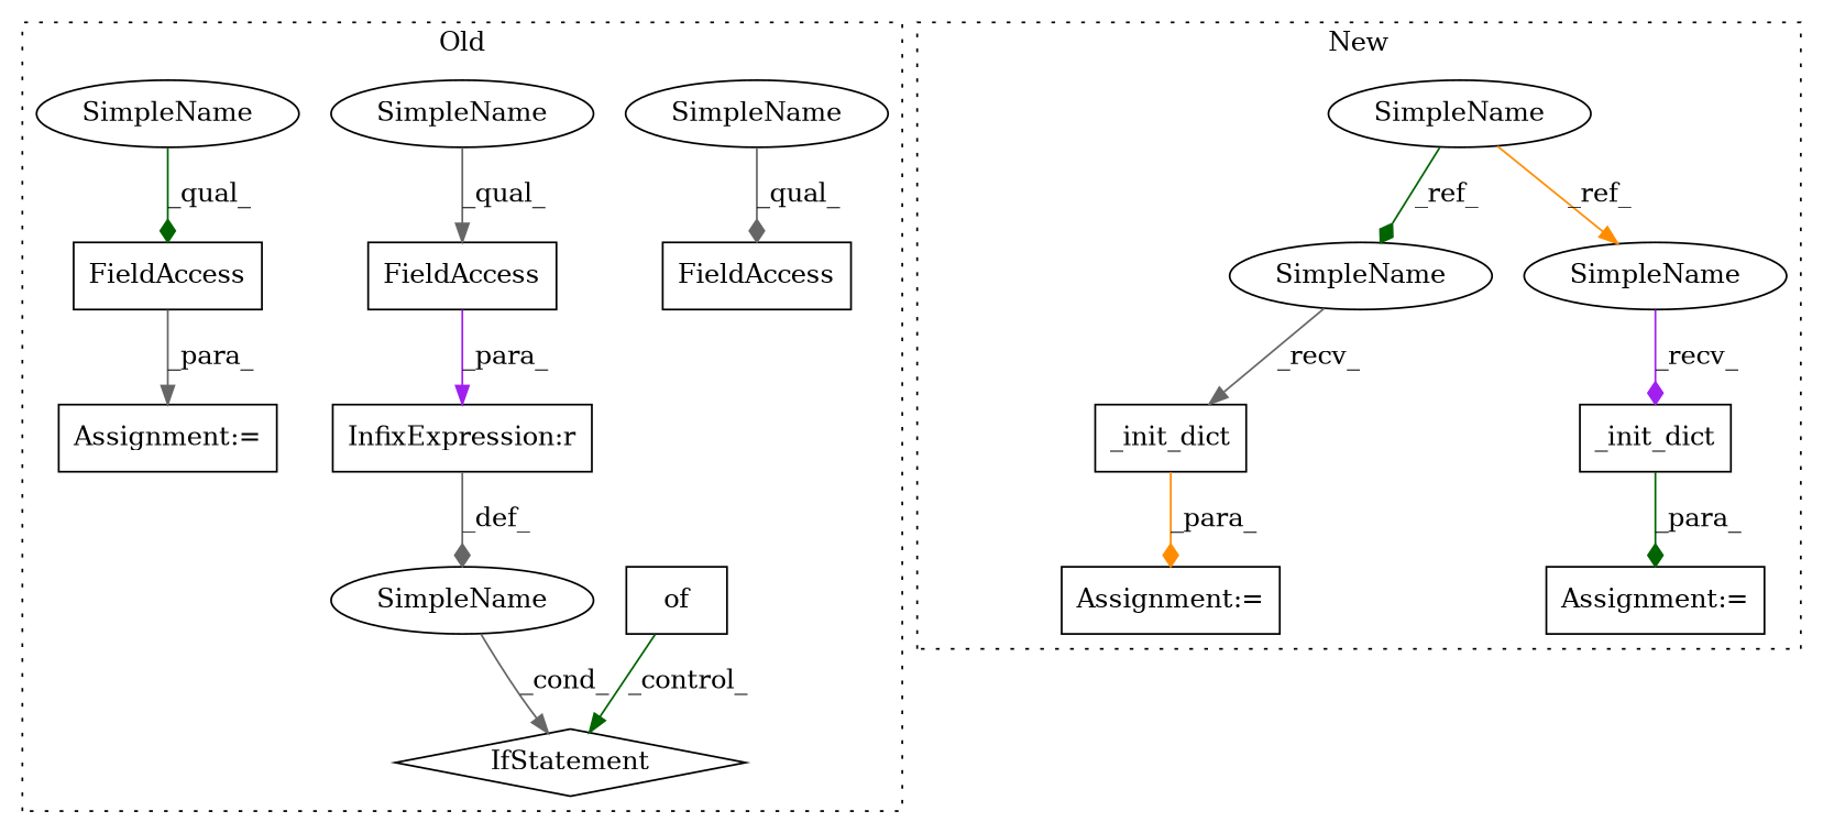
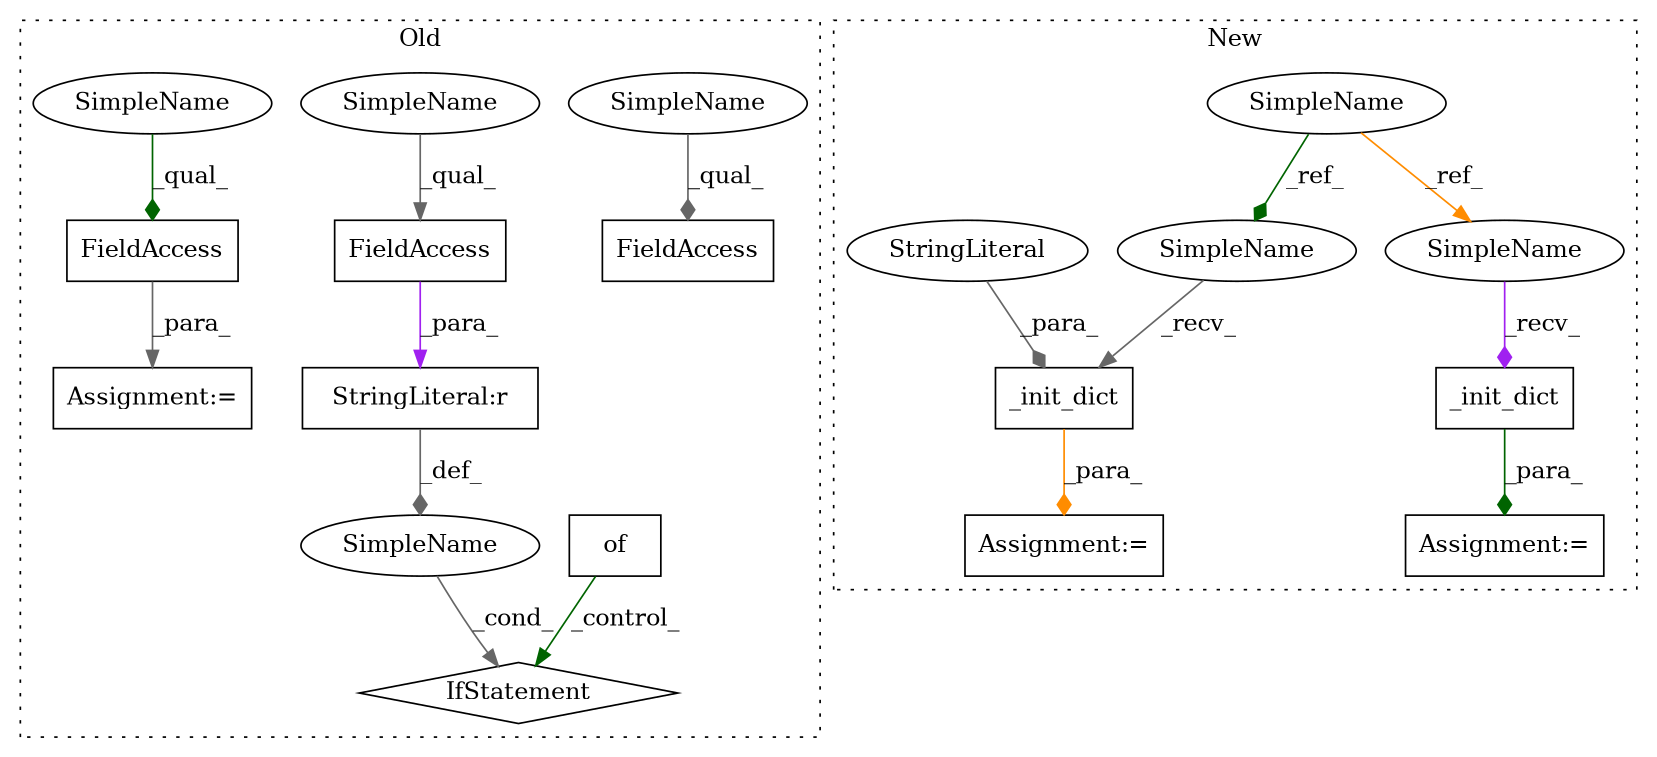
  digraph {
    node [a=42 l=4 s=4009 shape=box]
    edge [arrowhead=diamond color=gray40]
    n1 [a=32 label=of s=4092]
-   n2 [a=27 label="InfixExpression:r" s=4041]
+   n2 [a=27 label="StringLiteral:r" s=4041]
    n3 [a=22 l=32 label=FieldAccess]
    n4 [a=22 l=25 label=FieldAccess s=3964]
    n5 [label=SimpleName shape=ellipse l="" s=""]
    n6 [a=25 l=3 label=IfStatement s=4050 shape=diamond]
    n7 [a=22 l=32 label=FieldAccess s=4053]
    n8 [a=7 l=1 label="Assignment:=" s=3963]
    n9 [label=SimpleName s=4053 shape=ellipse]
    n10 [label=SimpleName shape=ellipse]
    n11 [label=SimpleName s=3964 shape=ellipse]
    n12 [a=32 l="11,1" label=_init_dict s="3961,3994"]
    n13 [label=SimpleName s=3905 shape=ellipse]
    n14 [a=32 l=12 label=_init_dict s=4018]
+   n15 [a=45 l=22 label=StringLiteral s=3972 shape=ellipse]
    n16 [a=7 l=1 label="Assignment:=" s=4012]
    n17 [a=7 l=1 label="Assignment:=" s=3955]
    n18 [label=SimpleName s=3956 shape=ellipse]
    n19 [label=SimpleName s=4013 shape=ellipse]
    subgraph cluster_1 {
      label=Old
      style=dotted
      n1
      n2
      n3
      n4
      n5
      n6
      n7
      n8
      n9
      n10
      n11
    }
    subgraph cluster_2 {
      label=New
      style=dotted
      n12
      n13
      n14
+     n15
      n16
      n17
      n18
      n19
    }
    n1 -> n6 [arrowhead=normal color=darkgreen label=_control_]
    n2 -> n5 [label=_def_]
    n3 -> n2 [arrowhead=normal color=purple label=_para_]
    n4 -> n8 [arrowhead=normal label=_para_]
    n5 -> n6 [arrowhead=normal label=_cond_]
    n9 -> n7 [label=_qual_]
    n10 -> n3 [arrowhead=normal label=_qual_]
    n11 -> n4 [color=darkgreen label=_qual_]
    n12 -> n17 [color=darkorange label=_para_]
    n13 -> n18 [color=darkgreen label=_ref_]
    n13 -> n19 [arrowhead=normal color=darkorange label=_ref_]
    n14 -> n16 [color=darkgreen label=_para_]
+   n15 -> n12 [label=_para_]
    n18 -> n12 [arrowhead=normal label=_recv_]
    n19 -> n14 [color=purple label=_recv_]
  }
